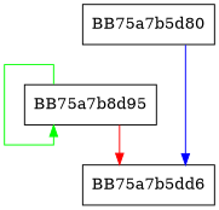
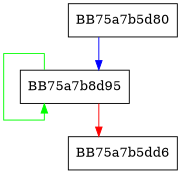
  digraph {
    splines=ortho
    node [shape=box]
    n1 [label=BB75a7b8d95]
    BB75a7b5d80
    BB75a7b5dd6
    n1 -> n1 [color=green]
    n1 -> BB75a7b5dd6 [color=red]
-   BB75a7b5d80 -> BB75a7b5dd6 [color=blue]
+   BB75a7b5d80 -> n1 [color=blue]
  }
